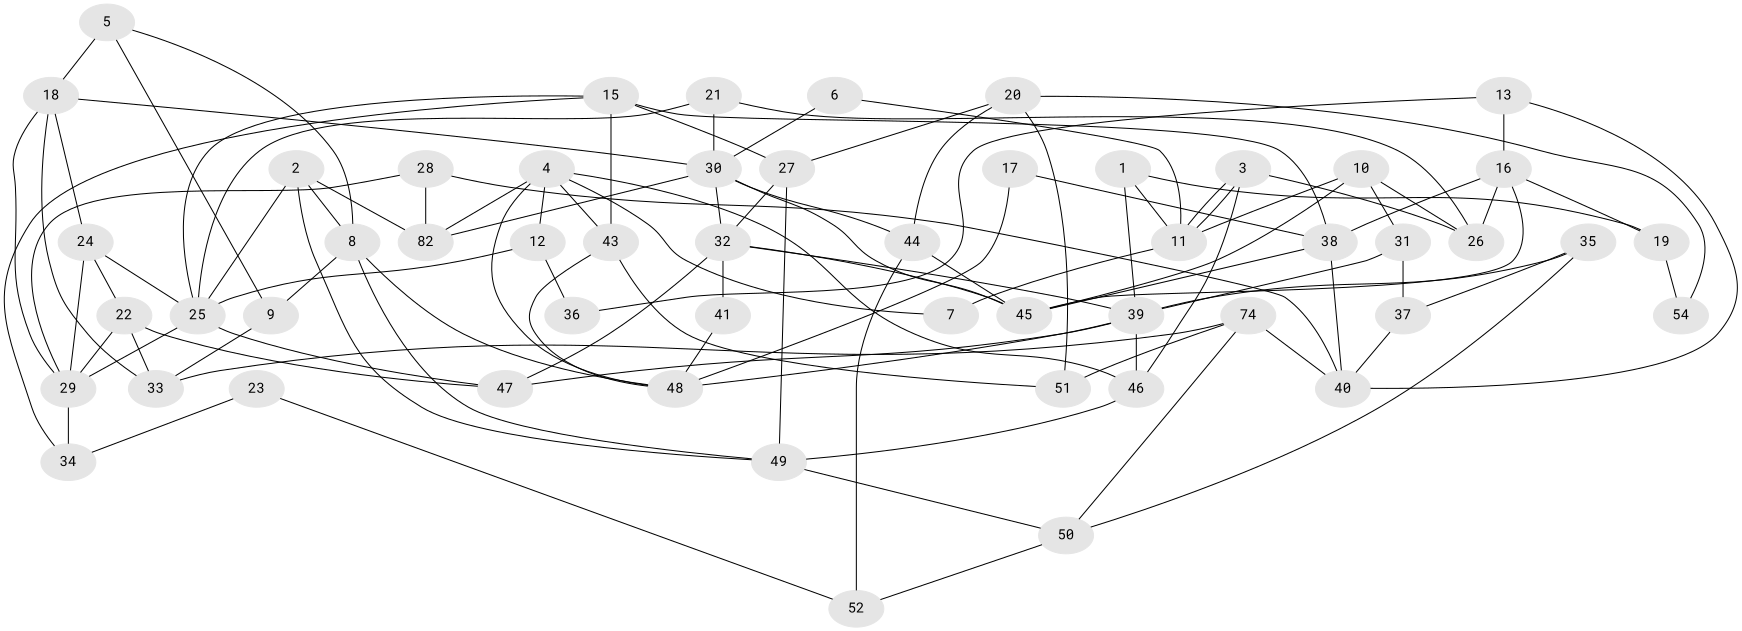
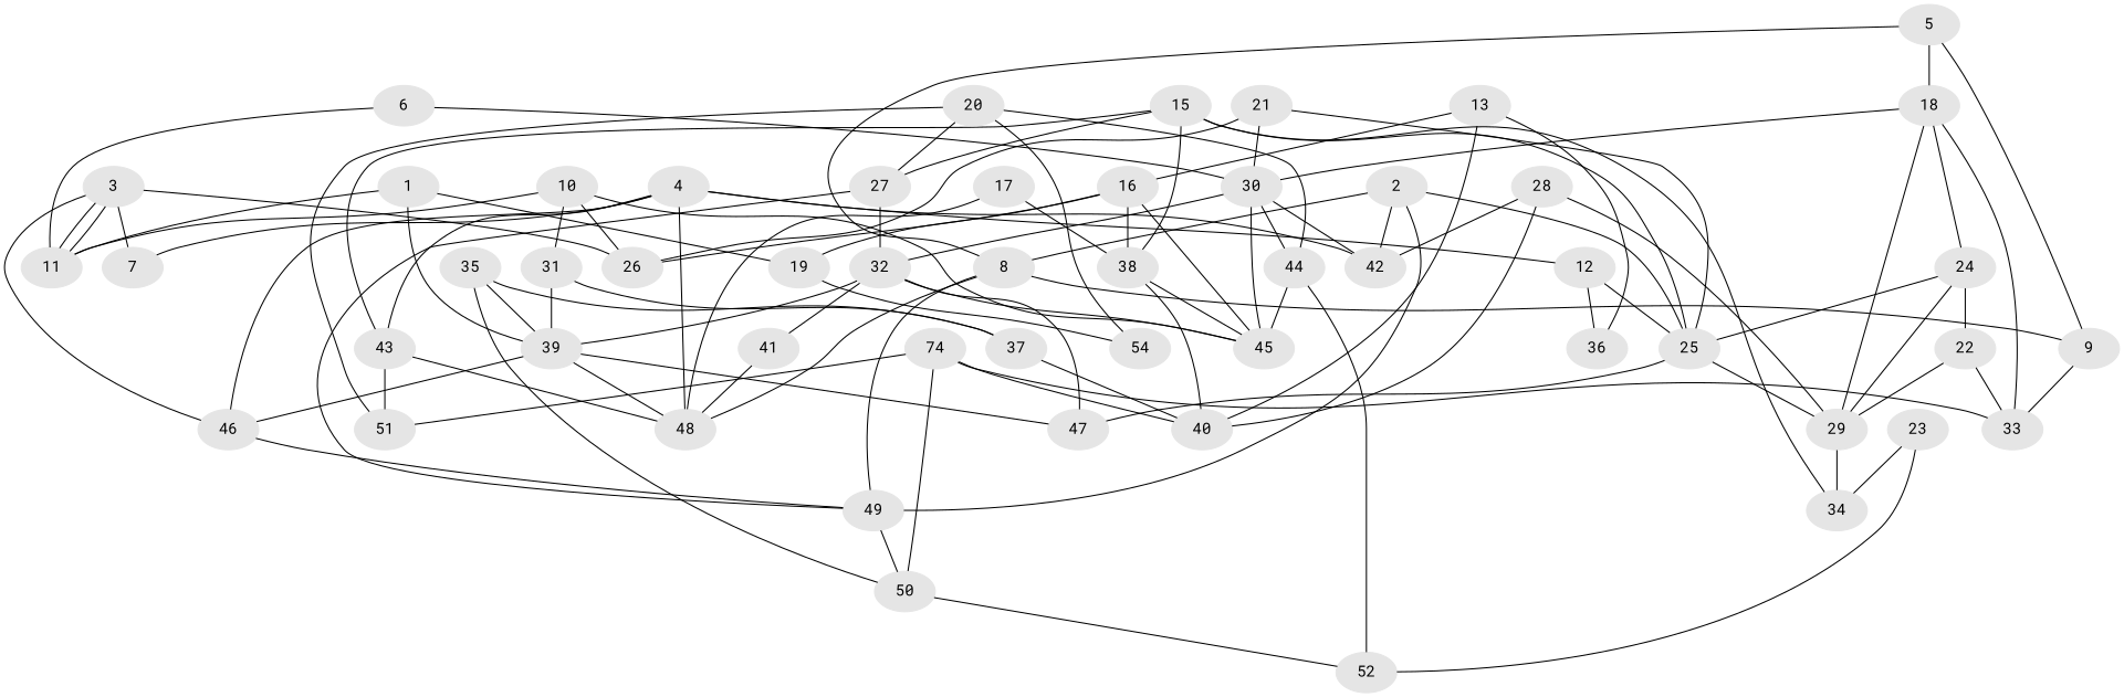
  graph {
    fontname="Roboto Mono"
    node [color=gray90 fontname="Roboto Mono" style=filled]
    edge [fontname="Roboto Mono"]
    1
    11
    19
    39
    54
    46
    48
    47
    2
    8
    25
-   42 [label=82]
+   42
    49
    9
    29
    50
    3
    7
    26
    4
    12
    43
    36
    51
    5
    18
    33
    30
    24
    6
    45
    44
    32
    10
    31
    37
    22
    13
    16
    40
    38
    n42 [label=74]
    52
    15
    27
    34
    17
    20
    21
    23
    41
    28
    35
    1 -- 11
    1 -- 19
    1 -- 39
    19 -- 54
    39 -- 46
    39 -- 48
    39 -- 47
    46 -- 49
    2 -- 8
    2 -- 25
    2 -- 42
    2 -- 49
    8 -- 48
    8 -- 49
    8 -- 9
    25 -- 47
    25 -- 29
    49 -- 50
    9 -- 33
    29 -- 34
    50 -- 52
    3 -- 11
    3 -- 11
    3 -- 46
-   11 -- 7
+   3 -- 7
    3 -- 26
    4 -- 46
    4 -- 48
    4 -- 42
    4 -- 7
    4 -- 12
    4 -- 43
    12 -- 25
    12 -- 36
    43 -- 48
    43 -- 51
    5 -- 8
    5 -- 9
    5 -- 18
    18 -- 29
    18 -- 33
    18 -- 30
    18 -- 24
    30 -- 42
    30 -- 45
    30 -- 44
    30 -- 32
    24 -- 25
    24 -- 29
    24 -- 22
    6 -- 11
    6 -- 30
    44 -- 45
    44 -- 52
    32 -- 39
    32 -- 47
    32 -- 45
    32 -- 41
    10 -- 11
    10 -- 26
    10 -- 45
    10 -- 31
    31 -- 39
    31 -- 37
    37 -- 40
-   22 -- 47
    22 -- 29
    22 -- 33
    13 -- 36
    13 -- 16
    13 -- 40
    16 -- 19
    16 -- 26
    16 -- 45
    16 -- 38
    38 -- 45
    38 -- 40
    n42 -- 50
    n42 -- 51
    n42 -- 33
    n42 -- 40
    15 -- 25
    15 -- 43
    15 -- 38
    15 -- 27
    15 -- 34
    27 -- 49
    27 -- 32
    17 -- 48
    17 -- 38
    20 -- 54
    20 -- 51
    20 -- 44
    20 -- 27
    21 -- 25
    21 -- 26
    21 -- 30
    23 -- 52
    23 -- 34
    41 -- 48
    28 -- 42
    28 -- 29
    28 -- 40
    35 -- 39
    35 -- 50
    35 -- 37
  }
